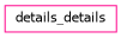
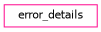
  digraph {
    rankdir=LR
-   n1 [color=deeppink fillcolor=white fontname=Helvetica fontsize=10 height=0.2 label=details_details shape=record style=filled width=0.4]
+   n1 [color=deeppink fillcolor=white fontname=Helvetica fontsize=10 height=0.2 label=error_details shape=record style=filled width=0.4]
  }
